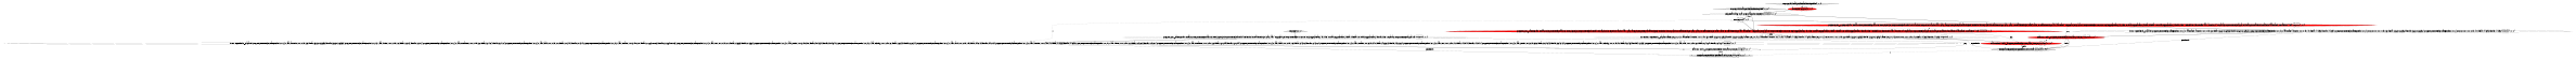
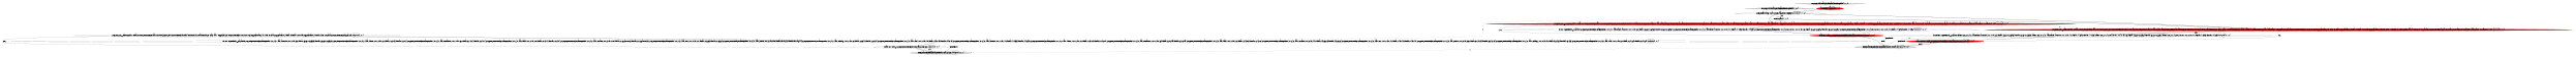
  digraph {
    node [fillcolor=white shape=ellipse style=filled]
    edge [style=bold]
    n1 [label="Iterable<Row> results = GroupByQueryRunnerTestHelper.runQuery(factory,runner,query)@@@5@@@['0', '0', '1']"]
    n2 [fillcolor=lightgray label="TestHelper.assertExpectedObjects(expectedResults,results,\"groupBy\")@@@6@@@['0', '0', '1']"]
    n3 [fillcolor=lightgray label="testGroupByWithSubtotalsSpecWithRenamedDimensionAndFilter['1', '0', '0']" shape=diamond]
    n4 [label="!config.getDefaultStrategy().equals(GroupByStrategySelector.STRATEGY_V2)@@@4@@@['1', '1', '0']" shape=diamond]
    n5 [label="return@@@5@@@['1', '1', '0']"]
    n6 [fillcolor=red label="GroupByQuery query = makeQueryBuilder().setDataSource(QueryRunnerTestHelper.dataSource).setQuerySegmentSpec(QueryRunnerTestHelper.firstToThird).setVirtualColumns(new ExpressionVirtualColumn(\"alias\",\"quality\",ValueType.STRING,TestExprMacroTable.INSTANCE)).setDimensions(Lists.newArrayList(new DefaultDimensionSpec(\"quality\",\"quality\"),new DefaultDimensionSpec(\"market\",\"market\"),new DefaultDimensionSpec(\"alias\",\"alias_renamed\"))).setAggregatorSpecs(Arrays.asList(QueryRunnerTestHelper.rowsCount,new LongSumAggregatorFactory(\"idx\",\"index\"),new FloatSumAggregatorFactory(\"idxFloat\",\"indexFloat\"),new DoubleSumAggregatorFactory(\"idxDouble\",\"index\"))).setDimFilter(new SelectorDimFilter(\"alias\",\"automotive\",null)).setGranularity(QueryRunnerTestHelper.dayGran).setSubtotalsSpec(ImmutableList.of(ImmutableList.of(\"alias_renamed\"),ImmutableList.of())).build()@@@7@@@['0', '1', '0']"]
    n7 [fillcolor=red label="GroupByQuery query = GroupByQuery.builder().setDataSource(QueryRunnerTestHelper.dataSource).setQuerySegmentSpec(QueryRunnerTestHelper.firstToThird).setVirtualColumns(new ExpressionVirtualColumn(\"alias\",\"quality\",ValueType.STRING,TestExprMacroTable.INSTANCE)).setDimensions(Lists.newArrayList(new DefaultDimensionSpec(\"quality\",\"quality\"),new DefaultDimensionSpec(\"market\",\"market\"),new DefaultDimensionSpec(\"alias\",\"alias_renamed\"))).setAggregatorSpecs(Arrays.asList(QueryRunnerTestHelper.rowsCount,new LongSumAggregatorFactory(\"idx\",\"index\"),new FloatSumAggregatorFactory(\"idxFloat\",\"indexFloat\"),new DoubleSumAggregatorFactory(\"idxDouble\",\"index\"))).setDimFilter(new SelectorDimFilter(\"alias\",\"automotive\",null)).setGranularity(QueryRunnerTestHelper.dayGran).setSubtotalsSpec(ImmutableList.of(ImmutableList.of(\"alias_renamed\"),ImmutableList.of())).build()@@@6@@@['1', '0', '0']"]
    n8 [label="List<Row> expectedResults = Arrays.asList(GroupByQueryRunnerTestHelper.createExpectedRow(\"2011-04-01\",\"alias\",\"automotive\",\"rows\",1L,\"idx\",135L,\"idxFloat\",135.88510131835938f,\"idxDouble\",135.88510131835938d),GroupByQueryRunnerTestHelper.createExpectedRow(\"2011-04-01\",\"alias\",\"business\",\"rows\",1L,\"idx\",118L,\"idxFloat\",118.57034,\"idxDouble\",118.57034),GroupByQueryRunnerTestHelper.createExpectedRow(\"2011-04-01\",\"alias\",\"entertainment\",\"rows\",1L,\"idx\",158L,\"idxFloat\",158.747224,\"idxDouble\",158.747224),GroupByQueryRunnerTestHelper.createExpectedRow(\"2011-04-01\",\"alias\",\"health\",\"rows\",1L,\"idx\",120L,\"idxFloat\",120.134704,\"idxDouble\",120.134704),GroupByQueryRunnerTestHelper.createExpectedRow(\"2011-04-01\",\"alias\",\"mezzanine\",\"rows\",3L,\"idx\",2870L,\"idxFloat\",2871.8866900000003f,\"idxDouble\",2871.8866900000003d),GroupByQueryRunnerTestHelper.createExpectedRow(\"2011-04-01\",\"alias\",\"news\",\"rows\",1L,\"idx\",121L,\"idxFloat\",121.58358f,\"idxDouble\",121.58358d),GroupByQueryRunnerTestHelper.createExpectedRow(\"2011-04-01\",\"alias\",\"premium\",\"rows\",3L,\"idx\",2900L,\"idxFloat\",2900.798647f,\"idxDouble\",2900.798647d),GroupByQueryRunnerTestHelper.createExpectedRow(\"2011-04-01\",\"alias\",\"technology\",\"rows\",1L,\"idx\",78L,\"idxFloat\",78.622547f,\"idxDouble\",78.622547d),GroupByQueryRunnerTestHelper.createExpectedRow(\"2011-04-01\",\"alias\",\"travel\",\"rows\",1L,\"idx\",119L,\"idxFloat\",119.922742f,\"idxDouble\",119.922742d),GroupByQueryRunnerTestHelper.createExpectedRow(\"2011-04-02\",\"alias\",\"automotive\",\"rows\",1L,\"idx\",147L,\"idxFloat\",147.42593f,\"idxDouble\",147.42593d),GroupByQueryRunnerTestHelper.createExpectedRow(\"2011-04-02\",\"alias\",\"business\",\"rows\",1L,\"idx\",112L,\"idxFloat\",112.987027f,\"idxDouble\",112.987027d),GroupByQueryRunnerTestHelper.createExpectedRow(\"2011-04-02\",\"alias\",\"entertainment\",\"rows\",1L,\"idx\",166L,\"idxFloat\",166.016049f,\"idxDouble\",166.016049d),GroupByQueryRunnerTestHelper.createExpectedRow(\"2011-04-02\",\"alias\",\"health\",\"rows\",1L,\"idx\",113L,\"idxFloat\",113.446008f,\"idxDouble\",113.446008d),GroupByQueryRunnerTestHelper.createExpectedRow(\"2011-04-02\",\"alias\",\"mezzanine\",\"rows\",3L,\"idx\",2447L,\"idxFloat\",2448.830613f,\"idxDouble\",2448.830613d),GroupByQueryRunnerTestHelper.createExpectedRow(\"2011-04-02\",\"alias\",\"news\",\"rows\",1L,\"idx\",114L,\"idxFloat\",114.290141f,\"idxDouble\",114.290141d),GroupByQueryRunnerTestHelper.createExpectedRow(\"2011-04-02\",\"alias\",\"premium\",\"rows\",3L,\"idx\",2505L,\"idxFloat\",2506.415148f,\"idxDouble\",2506.415148d),GroupByQueryRunnerTestHelper.createExpectedRow(\"2011-04-02\",\"alias\",\"technology\",\"rows\",1L,\"idx\",97L,\"idxFloat\",97.387433f,\"idxDouble\",97.387433d),GroupByQueryRunnerTestHelper.createExpectedRow(\"2011-04-02\",\"alias\",\"travel\",\"rows\",1L,\"idx\",126L,\"idxFloat\",126.411364f,\"idxDouble\",126.411364d))@@@4@@@['0', '0', '1']"]
    n9 [fillcolor=lightgray label="TestHelper.assertExpectedObjects(expectedResults,results,\"subtotal\")@@@10@@@['1', '1', '0']"]
    n10 [label="List<ResultRow> expectedResults = Arrays.asList(makeRow(query,\"2011-04-01\",\"alias_renamed\",\"automotive\",\"rows\",1L,\"idx\",135L,\"idxFloat\",135.88510131835938f,\"idxDouble\",135.88510131835938d),makeRow(query,\"2011-04-02\",\"alias_renamed\",\"automotive\",\"rows\",1L,\"idx\",147L,\"idxFloat\",147.42593f,\"idxDouble\",147.42593d),makeRow(query,\"2011-04-01T00:00:00.000Z\",\"rows\",1L,\"idx\",135L,\"idxFloat\",135.88510131835938f,\"idxDouble\",135.88510131835938d),makeRow(query,\"2011-04-02T00:00:00.000Z\",\"rows\",1L,\"idx\",147L,\"idxFloat\",147.42593f,\"idxDouble\",147.42593d))@@@8@@@['0', '1', '0']"]
    n11 [fillcolor=red label="Iterable<ResultRow> results = GroupByQueryRunnerTestHelper.runQuery(factory,runner,query)@@@9@@@['0', '1', '0']"]
    n12 [label="List<Row> expectedResults = Arrays.asList(GroupByQueryRunnerTestHelper.createExpectedRow(\"2011-04-01\",\"alias_renamed\",\"automotive\",\"rows\",1L,\"idx\",135L,\"idxFloat\",135.88510131835938f,\"idxDouble\",135.88510131835938d),GroupByQueryRunnerTestHelper.createExpectedRow(\"2011-04-02\",\"alias_renamed\",\"automotive\",\"rows\",1L,\"idx\",147L,\"idxFloat\",147.42593f,\"idxDouble\",147.42593d),GroupByQueryRunnerTestHelper.createExpectedRow(\"2011-04-01T00:00:00.000Z\",\"rows\",1L,\"idx\",135L,\"idxFloat\",135.88510131835938f,\"idxDouble\",135.88510131835938d),GroupByQueryRunnerTestHelper.createExpectedRow(\"2011-04-02T00:00:00.000Z\",\"rows\",1L,\"idx\",147L,\"idxFloat\",147.42593f,\"idxDouble\",147.42593d))@@@7@@@['1', '0', '0']"]
    n13 [fillcolor=red label="Iterable<Row> results = GroupByQueryRunnerTestHelper.runQuery(factory,runner,query)@@@8@@@['1', '0', '0']"]
-   n14 [fillcolor=lightgray label="testGroupBy['0', '0', '1']" shape=diamond]
    n15 [label="GroupByQuery query = makeQueryBuilder().setDataSource(QueryRunnerTestHelper.dataSource).setQuerySegmentSpec(QueryRunnerTestHelper.firstToThird).setDimensions(new DefaultDimensionSpec(\"quality\",\"alias\")).setAggregatorSpecs(QueryRunnerTestHelper.rowsCount,new LongSumAggregatorFactory(\"idx\",\"index\"),new FloatSumAggregatorFactory(\"idxFloat\",\"indexFloat\"),new DoubleSumAggregatorFactory(\"idxDouble\",\"index\")).setGranularity(QueryRunnerTestHelper.dayGran).build()@@@3@@@['0', '0', '1']"]
    n16 [fillcolor=lightgray label="testGroupByWithSubtotalsSpecWithRenamedDimensionAndFilter['0', '1', '0']" shape=diamond]
    n17 [fillcolor=red label="cannotVectorize()@@@3@@@['0', '1', '0']"]
    n1 -> n2 [label=results style=solid]
    n1 -> n2
    n3 -> n4
    n4 -> n5
    n4 -> n5 [label=true style=dotted]
    n4 -> n6
    n4 -> n7
    n5 -> n6
    n5 -> n7
    n5 -> n8 [label=0 style=dashed]
    n6 -> n10
    n6 -> n10 [label=query style=solid]
    n6 -> n11 [label=query style=solid]
    n7 -> n6 [label=0 style=dashed]
    n7 -> n12
    n7 -> n13 [label=query style=solid]
    n8 -> n1
    n8 -> n2 [label=expectedResults style=solid]
    n9 -> n2 [label=0 style=dashed]
    n10 -> n9 [label=expectedResults style=solid]
    n10 -> n11
    n11 -> n9 [label=results style=solid]
    n11 -> n9
    n12 -> n9 [label=expectedResults style=solid]
    n12 -> n13
    n13 -> n9 [label=results style=solid]
    n13 -> n9
    n13 -> n11 [label=0 style=dashed]
-   n14 -> n15
    n15 -> n1 [label=query style=solid]
    n15 -> n8
    n16 -> n17
    n17 -> n4
  }
